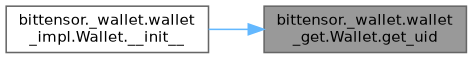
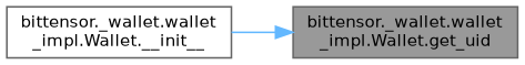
  digraph {
    rankdir=RL
    node [fontname=Helvetica fontsize=10 shape=box style=filled]
-   n1 [color=gray40 fillcolor=grey60 fontcolor=black height=0.2 label="bittensor._wallet.wallet\l_get.Wallet.get_uid" width=0.4]
+   n1 [color=gray40 fillcolor=grey60 fontcolor=black height=0.2 label="bittensor._wallet.wallet\l_impl.Wallet.get_uid" width=0.4]
    n2 [color=grey40 fillcolor=white height=0.2 label="bittensor._wallet.wallet\l_impl.Wallet.__init__" width=0.4]
    n1 -> n2 [color=steelblue1 dir=back fontname=Helvetica fontsize=10 labelfontname=Helvetica labelfontsize=10 style=solid]
  }
